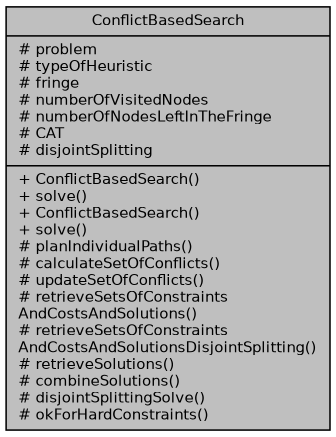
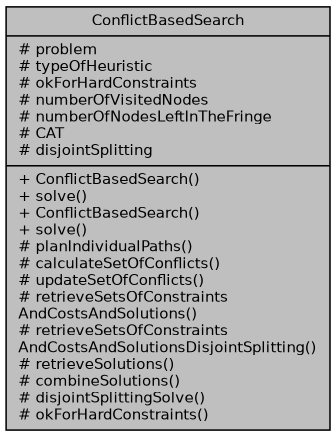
  digraph {
-   n1 [color=black fillcolor=grey75 fontcolor=black fontname=Helvetica fontsize=10 height=0.2 label="{ConflictBasedSearch\n|# problem\l# typeOfHeuristic\l# fringe\l# numberOfVisitedNodes\l# numberOfNodesLeftInTheFringe\l# CAT\l# disjointSplitting\l|+ ConflictBasedSearch()\l+ solve()\l+ ConflictBasedSearch()\l+ solve()\l# planIndividualPaths()\l# calculateSetOfConflicts()\l# updateSetOfConflicts()\l# retrieveSetsOfConstraints\lAndCostsAndSolutions()\l# retrieveSetsOfConstraints\lAndCostsAndSolutionsDisjointSplitting()\l# retrieveSolutions()\l# combineSolutions()\l# disjointSplittingSolve()\l# okForHardConstraints()\l}" shape=record style=filled width=0.4]
+   n1 [color=black fillcolor=grey75 fontcolor=black fontname=Helvetica fontsize=10 height=0.2 label="{ConflictBasedSearch\n|# problem\l# typeOfHeuristic\l# okForHardConstraints\l# numberOfVisitedNodes\l# numberOfNodesLeftInTheFringe\l# CAT\l# disjointSplitting\l|+ ConflictBasedSearch()\l+ solve()\l+ ConflictBasedSearch()\l+ solve()\l# planIndividualPaths()\l# calculateSetOfConflicts()\l# updateSetOfConflicts()\l# retrieveSetsOfConstraints\lAndCostsAndSolutions()\l# retrieveSetsOfConstraints\lAndCostsAndSolutionsDisjointSplitting()\l# retrieveSolutions()\l# combineSolutions()\l# disjointSplittingSolve()\l# okForHardConstraints()\l}" shape=record style=filled width=0.4]
  }
